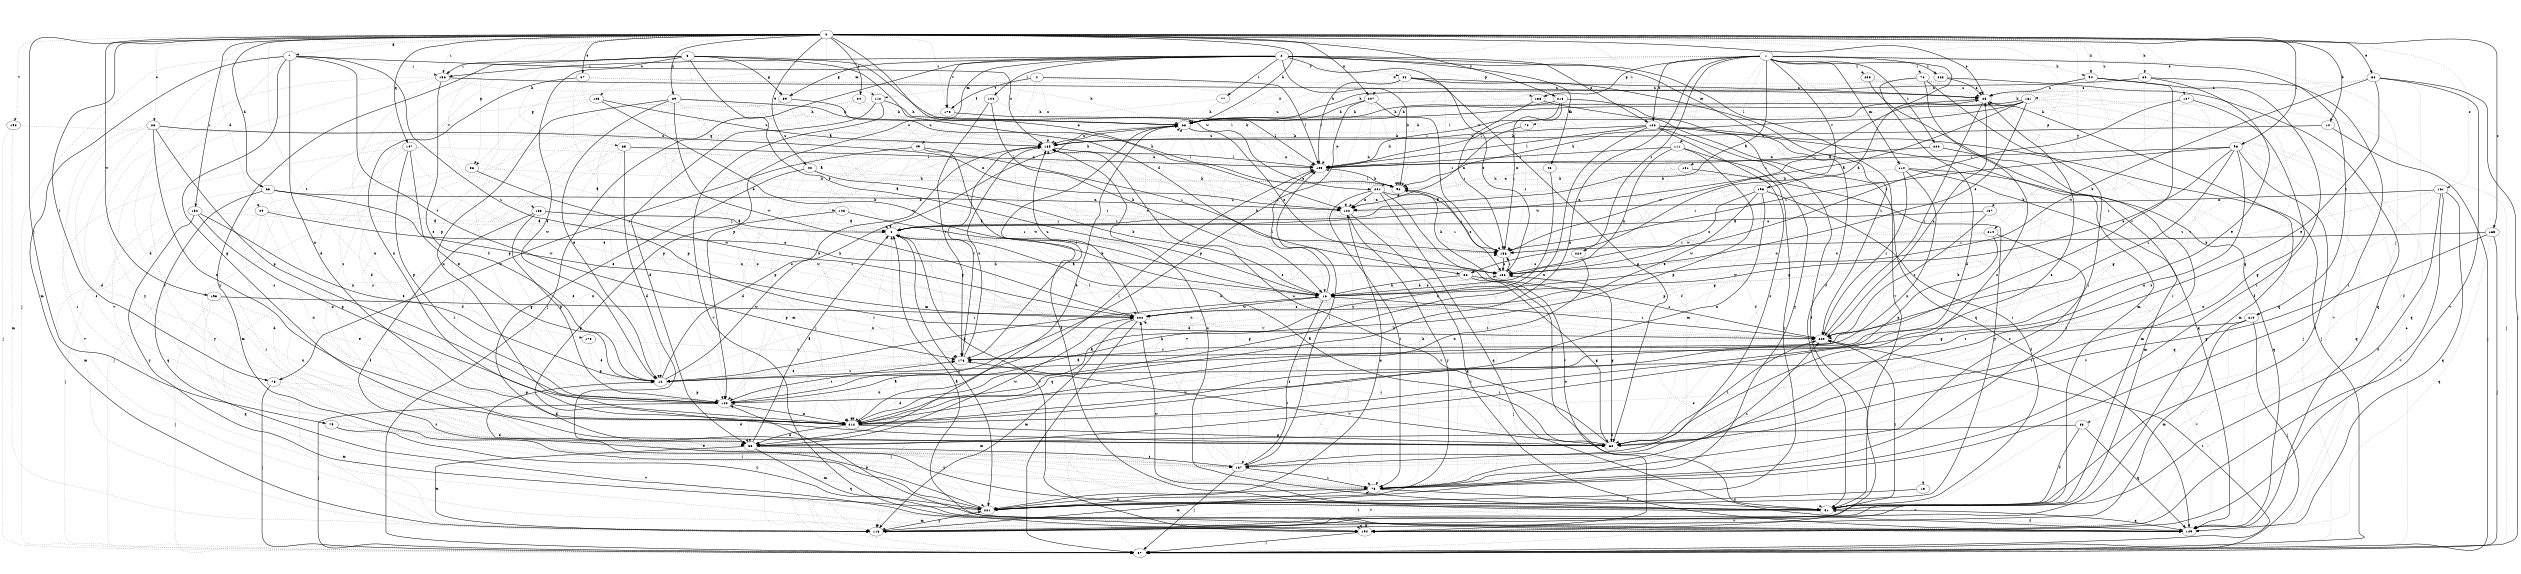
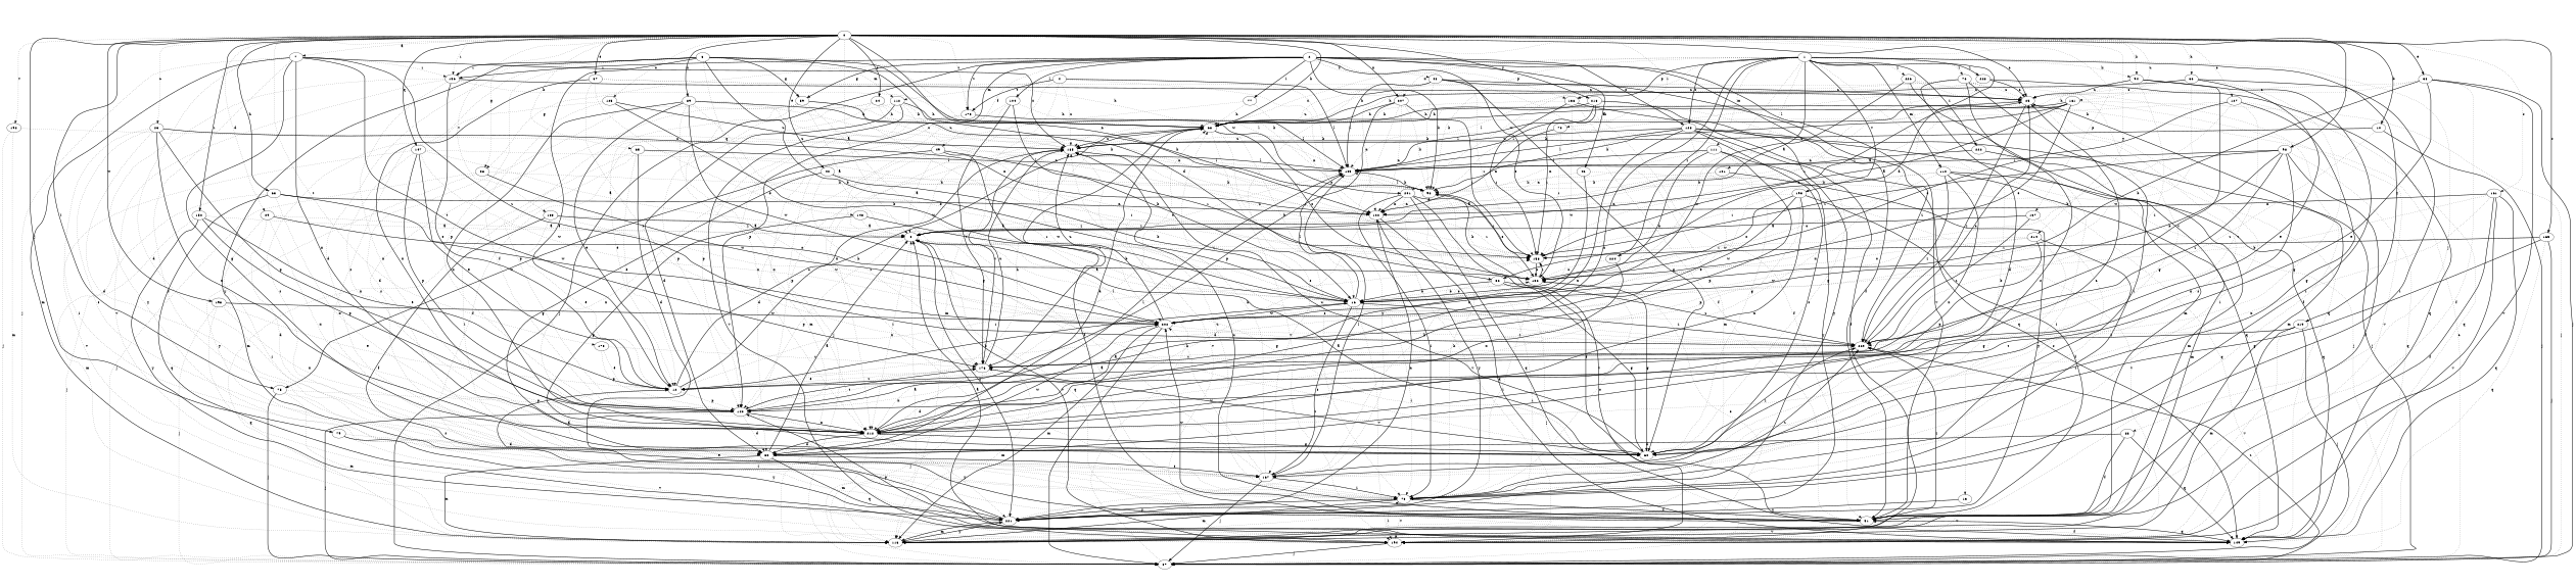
  strict digraph {
    edge [style=dotted]
    0
    7
    8
    10
    23
    24
    25
    29
    37
    38
    40
    58
    63
    65
    66
    68
    73
    75
    79
    89
    94
    98
    122
    125
    127
    137
    147
    152
    156
    161
    165
    173
    175
    181
    188
    192
    198
    207
    214
    218
    4
    96
    185
    212
    132
    112
    105
    113
    51
    87
    33
    60
    176
    229
    140
    194
    221
    149
    158
    167
    78
    16
    n63 [label=12]
    202
    1
    13
    32
    76
    83
    101
    110
    111
    128
    138
    193
    201
    219
    222
    224
    226
    228
    2
    46
    48
    49
    59
    77
    104
    3
    148
    0 -> 7 [label=a]
    0 -> 8 [label=a]
    0 -> 10 [label=b style=bold]
    0 -> 23 [label=c]
    0 -> 24 [label=c style=bold]
    0 -> 25 [label=c style=bold]
    0 -> 29 [label=d]
    0 -> 37 [label=e style=bold]
    0 -> 38 [label=e style=bold]
    0 -> 40 [label=e style=bold]
    0 -> 58 [label=g]
    0 -> 63 [label=h style=bold]
    0 -> 65 [label=h]
    0 -> 66 [label=h]
    0 -> 68 [label=h style=bold]
    0 -> 73 [label=i]
    0 -> 75 [label=i style=bold]
    0 -> 79 [label=j style=bold]
    0 -> 89 [label=k style=bold]
    0 -> 94 [label=k]
    0 -> 98 [label=l style=bold]
    0 -> 122 [label=n style=bold]
    0 -> 125 [label=o]
    0 -> 127 [label=o]
    0 -> 137 [label=p]
    0 -> 147 [label=q style=bold]
    0 -> 152 [label=r style=bold]
    0 -> 156 [label=r]
    0 -> 161 [label=s]
    0 -> 165 [label=s style=bold]
    0 -> 173 [label=t]
    0 -> 175 [label=t]
    0 -> 181 [label=u]
    0 -> 188 [label=v]
    0 -> 192 [label=v]
    0 -> 198 [label=w style=bold]
    0 -> 207 [label=x style=bold]
    0 -> 214 [label=y]
    0 -> 218 [label=y style=bold]
    7 -> 156 [label=r]
    7 -> 185 [label=u style=bold]
    7 -> 212 [label=x style=bold]
    7 -> 113 [label=m style=bold]
    7 -> 51 [label=f]
    7 -> 87 [label=j]
    7 -> 33 [label=d]
    7 -> 60 [label=g style=bold]
    7 -> 176 [label=t style=bold]
    7 -> 229 [label=z style=bold]
    8 -> 68 [label=h]
    8 -> 212 [label=x]
    8 -> 60 [label=g]
    8 -> 140 [label=p]
    8 -> 194 [label=v style=bold]
    8 -> 221 [label=y style=bold]
    8 -> 149 [label=q]
    8 -> 158 [label=r]
    10 -> 185 [label=u style=bold]
    10 -> 87 [label=j style=bold]
    10 -> 229 [label=z]
    23 -> 122 [label=n style=bold]
    23 -> 185 [label=u]
    23 -> 212 [label=x style=bold]
    23 -> 33 [label=d]
    23 -> 140 [label=p style=bold]
    23 -> 167 [label=s]
    23 -> 78 [label=i]
    24 -> 68 [label=h]
    24 -> 122 [label=n]
    24 -> 185 [label=u]
    24 -> 212 [label=x]
    24 -> 51 [label=f]
    24 -> 229 [label=z]
    25 -> 68 [label=h style=bold]
    25 -> 122 [label=n]
    25 -> 113 [label=m style=bold]
    25 -> 229 [label=z style=bold]
    25 -> 167 [label=s]
    25 -> 78 [label=i]
    29 -> 8 [label=a]
    29 -> 212 [label=x]
    29 -> 132 [label=o style=bold]
    29 -> 33 [label=d]
    29 -> 78 [label=i]
    37 -> 25 [label=c]
    37 -> 68 [label=h]
    37 -> 212 [label=x style=bold]
    37 -> 176 [label=t]
    37 -> 16 [label=b]
    38 -> 25 [label=c]
    38 -> 68 [label=h]
    38 -> 51 [label=f]
    38 -> 87 [label=j style=bold]
    38 -> 194 [label=v style=bold]
    38 -> 16 [label=b style=bold]
    38 -> n63 [label=e style=bold]
    40 -> 96 [label=k]
    40 -> 212 [label=x]
    40 -> 60 [label=g style=bold]
    40 -> 176 [label=t]
    40 -> 158 [label=r]
    40 -> 16 [label=b style=bold]
    58 -> 96 [label=k]
    58 -> 87 [label=j]
    58 -> 221 [label=y]
    58 -> 202 [label=w style=bold]
    63 -> 122 [label=n style=bold]
    63 -> 212 [label=x]
    63 -> 113 [label=m]
    63 -> 149 [label=q style=bold]
    63 -> 202 [label=w style=bold]
    65 -> 132 [label=o]
    65 -> 105 [label=l style=bold]
    65 -> 113 [label=m]
    65 -> 33 [label=d style=bold]
    65 -> 78 [label=i]
    65 -> n63 [label=e]
    66 -> 25 [label=c]
    66 -> 68 [label=h style=bold]
    66 -> 60 [label=g]
    66 -> 78 [label=i style=bold]
    66 -> n63 [label=e style=bold]
    66 -> 202 [label=w]
    68 -> 185 [label=u style=bold]
    68 -> 132 [label=o style=bold]
    68 -> 33 [label=d style=bold]
    68 -> 176 [label=t style=bold]
    68 -> 194 [label=v]
    68 -> 78 [label=s]
    68 -> 16 [label=b]
    73 -> 122 [label=n style=bold]
    73 -> 185 [label=u]
    73 -> 87 [label=j]
    73 -> 158 [label=r]
    75 -> 113 [label=m]
    75 -> 87 [label=j style=bold]
    75 -> 140 [label=p]
    75 -> 167 [label=s]
    79 -> 33 [label=d]
    79 -> 194 [label=v]
    79 -> 221 [label=y style=bold]
    79 -> 78 [label=i]
    89 -> 68 [label=h style=bold]
    89 -> 122 [label=n]
    89 -> 96 [label=k]
    89 -> 212 [label=x style=bold]
    89 -> 229 [label=z]
    89 -> 16 [label=b]
    89 -> n63 [label=e style=bold]
    89 -> 202 [label=w style=bold]
    94 -> 8 [label=a]
    94 -> 25 [label=c style=bold]
    94 -> 176 [label=t style=bold]
    94 -> 229 [label=z]
    94 -> 78 [label=i style=bold]
    98 -> 212 [label=x style=bold]
    98 -> 105 [label=l style=bold]
    98 -> 51 [label=f style=bold]
    98 -> 229 [label=z style=bold]
    98 -> 149 [label=q]
    98 -> 158 [label=r style=bold]
    98 -> 16 [label=b style=bold]
    122 -> 8 [label=a]
    122 -> 33 [label=d]
    122 -> 221 [label=y style=bold]
    122 -> 149 [label=q style=bold]
    122 -> 158 [label=r]
-   125 -> 68 [label=h]
+   59 -> 68 [label=h]
    125 -> 185 [label=u style=bold]
    125 -> 140 [label=f]
    125 -> 167 [label=s]
    125 -> 16 [label=b style=bold]
    127 -> 68 [label=h]
    127 -> 132 [label=o style=bold]
    127 -> 60 [label=g style=bold]
    127 -> 176 [label=t]
    127 -> 149 [label=q]
    127 -> 16 [label=b]
    137 -> 8 [label=a style=bold]
    137 -> 229 [label=z style=bold]
    137 -> 167 [label=s]
    147 -> 8 [label=a]
    147 -> 212 [label=x]
    147 -> 105 [label=l]
    147 -> 140 [label=p style=bold]
    147 -> 194 [label=v]
    147 -> n63 [label=e style=bold]
    147 -> 202 [label=w]
    152 -> 8 [label=a]
    152 -> 87 [label=j]
    152 -> 140 [label=p style=bold]
    152 -> 221 [label=y style=bold]
    152 -> n63 [label=e style=bold]
    156 -> 25 [label=c style=bold]
    156 -> 212 [label=x]
    156 -> 105 [label=l]
    156 -> 194 [label=v]
    156 -> 221 [label=y]
    156 -> n63 [label=e style=bold]
    161 -> 122 [label=n style=bold]
    161 -> 212 [label=x]
    161 -> 51 [label=f style=bold]
    161 -> 194 [label=v style=bold]
    161 -> 149 [label=q style=bold]
    161 -> 16 [label=b]
    165 -> 87 [label=j style=bold]
    165 -> 60 [label=g style=bold]
    165 -> 149 [label=q]
    165 -> 158 [label=r style=bold]
    173 -> 176 [label=t]
    173 -> 140 [label=p]
    173 -> n63 [label=e]
    175 -> 212 [label=x]
    175 -> 105 [label=l style=bold]
    175 -> 140 [label=p]
    181 -> 8 [label=a style=bold]
    181 -> 68 [label=h style=bold]
    181 -> 96 [label=k style=bold]
    181 -> 132 [label=o style=bold]
    181 -> 105 [label=l style=bold]
    181 -> 87 [label=j]
    181 -> 194 [label=v]
    188 -> 8 [label=a style=bold]
    188 -> 51 [label=f style=bold]
-   188 -> 140 [label=p style=bold]
    188 -> 158 [label=r]
    188 -> n63 [label=e]
    188 -> 202 [label=w]
    192 -> 185 [label=u]
    192 -> 113 [label=m]
    192 -> 87 [label=j]
    198 -> 212 [label=x]
    198 -> 87 [label=j]
    198 -> 149 [label=q]
    198 -> n63 [label=e]
    198 -> 202 [label=w style=bold]
    207 -> 68 [label=h style=bold]
    207 -> 122 [label=n]
    207 -> 96 [label=k]
    207 -> 140 [label=p style=bold]
    207 -> 221 [label=y]
    207 -> 158 [label=r style=bold]
    214 -> 132 [label=o]
    214 -> 60 [label=g]
    214 -> 140 [label=p style=bold]
    214 -> 158 [label=r]
    214 -> 78 [label=i style=bold]
    214 -> 202 [label=w]
    218 -> 68 [label=h style=bold]
    218 -> 105 [label=l style=bold]
    218 -> 60 [label=g]
    218 -> 221 [label=y style=bold]
    218 -> 158 [label=r style=bold]
    4 -> 175 [label=t style=bold]
    4 -> 96 [label=k]
    4 -> 185 [label=u]
    4 -> 212 [label=x]
    4 -> 132 [label=o]
    4 -> 112 [label=m]
    4 -> 105 [label=l style=bold]
    4 -> 113 [label=m]
    96 -> 122 [label=n]
    96 -> 132 [label=o style=bold]
    96 -> 105 [label=l]
    96 -> 194 [label=v style=bold]
    185 -> 105 [label=l style=bold]
    185 -> 176 [label=t style=bold]
    185 -> 140 [label=p]
    185 -> 194 [label=v]
    185 -> 158 [label=r]
    185 -> 202 [label=w]
    212 -> 105 [label=l style=bold]
    212 -> 113 [label=m]
    212 -> 33 [label=d style=bold]
    212 -> 60 [label=g style=bold]
    212 -> 221 [label=y]
    132 -> 96 [label=k]
    132 -> 60 [label=g style=bold]
    132 -> 158 [label=r style=bold]
    132 -> 78 [label=i]
    132 -> 16 [label=b]
    112 -> 68 [label=h style=bold]
    112 -> 185 [label=u]
    112 -> 33 [label=d style=bold]
    112 -> 229 [label=z]
    112 -> 140 [label=p]
    112 -> 194 [label=v style=bold]
    105 -> 96 [label=k style=bold]
    113 -> 8 [label=a]
    113 -> 221 [label=y style=bold]
    113 -> 158 [label=r]
    51 -> 185 [label=u style=bold]
    51 -> 229 [label=z style=bold]
    51 -> 194 [label=v]
    51 -> 149 [label=q style=bold]
    51 -> 202 [label=w style=bold]
    87 -> 25 [label=c]
    87 -> 68 [label=h]
    87 -> 229 [label=z style=bold]
    33 -> 8 [label=a style=bold]
    33 -> 113 [label=m style=bold]
    33 -> 149 [label=q style=bold]
    33 -> 167 [label=s style=bold]
    33 -> 202 [label=w style=bold]
    60 -> 8 [label=a style=bold]
    60 -> 25 [label=c style=bold]
    60 -> 185 [label=u style=bold]
    60 -> 176 [label=t style=bold]
    60 -> 229 [label=z style=bold]
    176 -> 185 [label=u style=bold]
    176 -> 212 [label=x]
    176 -> 113 [label=m]
    176 -> 87 [label=j]
    176 -> 33 [label=d]
    176 -> n63 [label=e]
    229 -> 25 [label=c style=bold]
    229 -> 176 [label=t]
    140 -> 68 [label=h]
    140 -> 212 [label=x style=bold]
    140 -> 105 [label=l]
    140 -> 87 [label=j style=bold]
    140 -> 33 [label=d]
    140 -> 176 [label=t style=bold]
    194 -> 8 [label=a style=bold]
    194 -> 132 [label=o]
    194 -> 87 [label=j style=bold]
    194 -> 78 [label=i]
    221 -> 122 [label=n style=bold]
-   221 -> 113 [label=m]
+   221 -> 113 [label=m style=bold]
    221 -> n63 [label=e style=bold]
    149 -> 51 [label=f]
    149 -> 140 [label=p style=bold]
    158 -> 25 [label=c style=bold]
    158 -> 185 [label=u]
    158 -> 132 [label=o style=bold]
    167 -> 8 [label=a]
    167 -> 68 [label=h]
    167 -> 96 [label=k]
    167 -> 105 [label=l style=bold]
    167 -> 87 [label=j style=bold]
    167 -> 78 [label=i style=bold]
    167 -> 202 [label=w]
    78 -> 8 [label=a]
    78 -> 96 [label=k]
    78 -> 185 [label=u]
    78 -> 132 [label=o]
    78 -> 113 [label=m style=bold]
    78 -> 51 [label=f style=bold]
    78 -> 229 [label=z style=bold]
    78 -> 194 [label=v]
    78 -> 221 [label=y style=bold]
    16 -> 8 [label=a]
    16 -> 132 [label=o]
    16 -> 105 [label=l style=bold]
    16 -> 229 [label=z style=bold]
    16 -> 194 [label=v]
    16 -> 167 [label=s style=bold]
    16 -> 78 [label=i]
    16 -> 202 [label=w style=bold]
    n63 -> 68 [label=h style=bold]
    n63 -> 185 [label=u style=bold]
    n63 -> 33 [label=d]
    n63 -> 176 [label=t]
    n63 -> 140 [label=p]
    n63 -> 158 [label=r]
    n63 -> 16 [label=b style=bold]
    202 -> 185 [label=u style=bold]
    202 -> 113 [label=m style=bold]
    202 -> 87 [label=j style=bold]
    202 -> 229 [label=z]
    1 -> 8 [label=a style=bold]
    1 -> 94 [label=k]
    1 -> 207 [label=x]
    1 -> 96 [label=k]
    1 -> 185 [label=u]
    1 -> 212 [label=x style=bold]
    1 -> 16 [label=b]
    1 -> 13 [label=b]
    1 -> 32 [label=d style=bold]
    1 -> 76 [label=i]
    1 -> 83 [label=j]
    1 -> 101 [label=l]
    1 -> 110 [label=m style=bold]
    1 -> 111 [label=m]
    1 -> 128 [label=o style=bold]
    1 -> 138 [label=p style=bold]
    1 -> 193 [label=v style=bold]
    1 -> 201 [label=w]
    1 -> 219 [label=y style=bold]
    1 -> 222 [label=z style=bold]
    1 -> 224 [label=z style=bold]
    1 -> 226 [label=z]
    1 -> 228 [label=z style=bold]
    13 -> 194 [label=v]
    13 -> 221 [label=y style=bold]
    32 -> 87 [label=j]
    32 -> 60 [label=g style=bold]
    32 -> 229 [label=z style=bold]
    32 -> 16 [label=b style=bold]
    76 -> 25 [label=c]
    76 -> 185 [label=u]
    76 -> 105 [label=l]
    76 -> 51 [label=f]
    76 -> 33 [label=d style=bold]
    76 -> 167 [label=s style=bold]
    76 -> 78 [label=i style=bold]
    83 -> 51 [label=f style=bold]
    83 -> 33 [label=d style=bold]
    83 -> 149 [label=q style=bold]
    101 -> 8 [label=a]
    101 -> 96 [label=k]
    101 -> 221 [label=y style=bold]
    101 -> 202 [label=w]
    110 -> 96 [label=k]
    110 -> 212 [label=x style=bold]
    110 -> 132 [label=o]
    110 -> 113 [label=m style=bold]
    110 -> 229 [label=z style=bold]
    110 -> 149 [label=q style=bold]
    110 -> 158 [label=r]
    111 -> 122 [label=n]
    111 -> 105 [label=l style=bold]
    111 -> 140 [label=p style=bold]
    111 -> 221 [label=y style=bold]
    111 -> 16 [label=b style=bold]
    111 -> n63 [label=e]
    128 -> 122 [label=n]
    128 -> 185 [label=u style=bold]
    128 -> 212 [label=x style=bold]
    128 -> 105 [label=l style=bold]
    128 -> 51 [label=f style=bold]
    128 -> 87 [label=j style=bold]
    128 -> 60 [label=g]
    128 -> 149 [label=q style=bold]
    128 -> 167 [label=s style=bold]
    138 -> 68 [label=h]
    138 -> 113 [label=m]
    138 -> 51 [label=f]
    138 -> 149 [label=q style=bold]
    138 -> 158 [label=r style=bold]
    138 -> 202 [label=w]
    193 -> 122 [label=n]
    193 -> 212 [label=x style=bold]
    193 -> 132 [label=o style=bold]
    193 -> 51 [label=f style=bold]
    193 -> 140 [label=p]
    193 -> 194 [label=v]
    193 -> 202 [label=w style=bold]
    201 -> 122 [label=n style=bold]
    201 -> 51 [label=f style=bold]
    201 -> 194 [label=v]
    201 -> 149 [label=q style=bold]
    201 -> 158 [label=r style=bold]
    201 -> 78 [label=i style=bold]
    219 -> 113 [label=m style=bold]
    219 -> 87 [label=j style=bold]
    219 -> 176 [label=t style=bold]
    219 -> 229 [label=z]
    219 -> 194 [label=v]
    222 -> 105 [label=l style=bold]
    222 -> 113 [label=m style=bold]
    222 -> 78 [label=i]
    224 -> 212 [label=x style=bold]
    224 -> 132 [label=o]
    226 -> 25 [label=c]
    226 -> 212 [label=x]
    226 -> 113 [label=m style=bold]
    226 -> 149 [label=q]
-   226 -> 202 [label=w]
+   226 -> 202 [label=w style=bold]
    228 -> 25 [label=c style=bold]
    228 -> 68 [label=h]
    228 -> 96 [label=k]
    228 -> 60 [label=g]
    228 -> 149 [label=q style=bold]
    228 -> 158 [label=r]
    2 -> 58 [label=g]
    2 -> 156 [label=r style=bold]
    2 -> 175 [label=t style=bold]
    2 -> 96 [label=k style=bold]
    2 -> 132 [label=o style=bold]
    2 -> 51 [label=f style=bold]
    2 -> 87 [label=j style=bold]
    2 -> 140 [label=p style=bold]
    2 -> 194 [label=v style=bold]
    2 -> 128 [label=o style=bold]
    2 -> 138 [label=p]
    2 -> 46 [label=f style=bold]
    2 -> 48 [label=f]
    2 -> 49 [label=f]
    2 -> 59 [label=g style=bold]
    2 -> 77 [label=i style=bold]
    2 -> 104 [label=l style=bold]
    46 -> 96 [label=k]
    46 -> 212 [label=x style=bold]
    46 -> 149 [label=q]
    48 -> 25 [label=c style=bold]
    48 -> 122 [label=n]
    48 -> 96 [label=k]
    48 -> 105 [label=l style=bold]
    48 -> 51 [label=f]
    48 -> 60 [label=g style=bold]
    48 -> 229 [label=z style=bold]
    48 -> 158 [label=r]
    48 -> 167 [label=s]
    49 -> 8 [label=a]
    49 -> 75 [label=w style=bold]
    49 -> 105 [label=l]
    49 -> 51 [label=f style=bold]
    49 -> 33 [label=d]
    49 -> 158 [label=r style=bold]
    49 -> 78 [label=i]
    59 -> 8 [label=a]
    59 -> 96 [label=k style=bold]
    59 -> 33 [label=d]
    59 -> 140 [label=p]
    59 -> 167 [label=s]
    59 -> n63 [label=e]
    59 -> 202 [label=w]
    77 -> 68 [label=h]
    77 -> 122 [label=n]
    77 -> 87 [label=j]
    104 -> 68 [label=h]
    104 -> 113 [label=m]
    104 -> 60 [label=g]
    104 -> 176 [label=t style=bold]
    104 -> 16 [label=b style=bold]
    3 -> 156 [label=r style=bold]
    3 -> 96 [label=k]
    3 -> 112 [label=m]
    3 -> 33 [label=d]
    3 -> 140 [label=p]
    3 -> 221 [label=y style=bold]
    3 -> 167 [label=s]
    3 -> 16 [label=b style=bold]
    3 -> n63 [label=e style=bold]
    3 -> 32 [label=d style=bold]
    3 -> 201 [label=w style=bold]
    3 -> 59 [label=g style=bold]
    3 -> 148 [label=q]
    148 -> 8 [label=a]
    148 -> 60 [label=g style=bold]
    148 -> 16 [label=b style=bold]
  }
